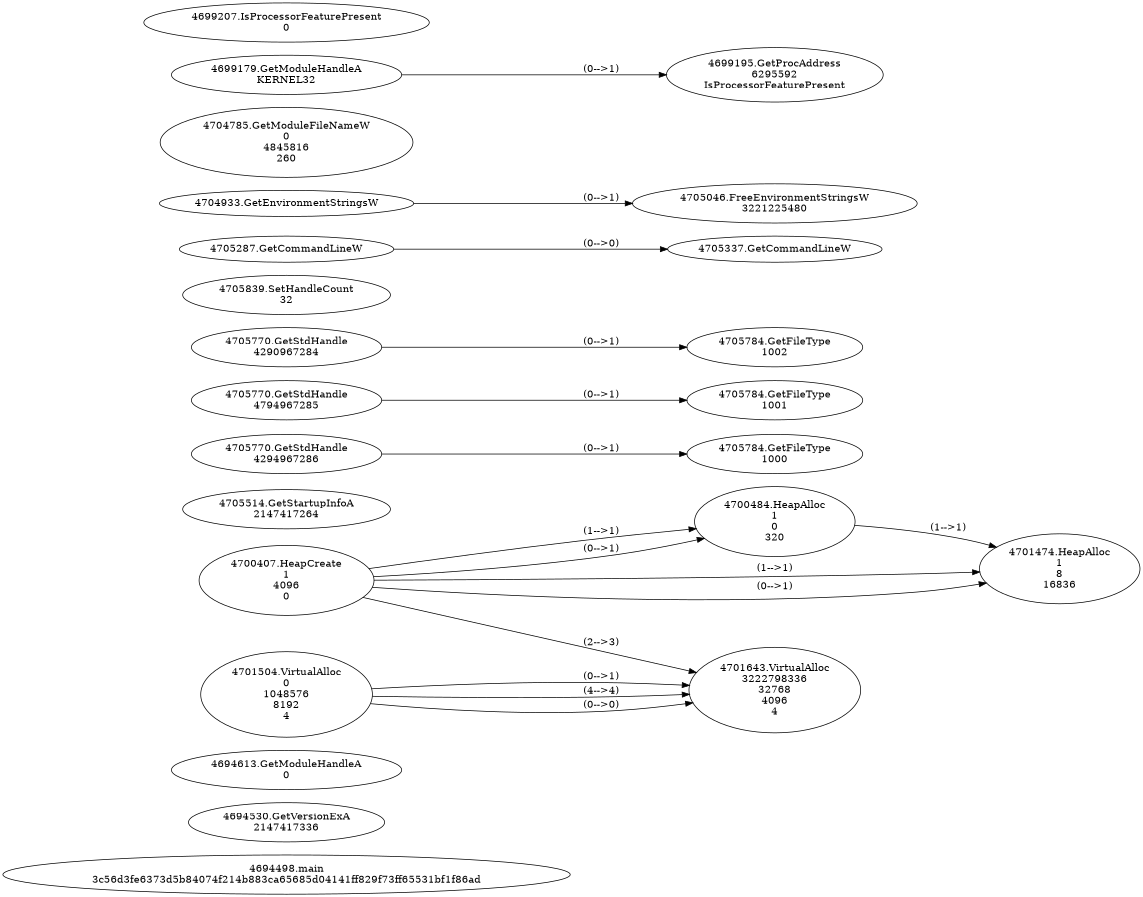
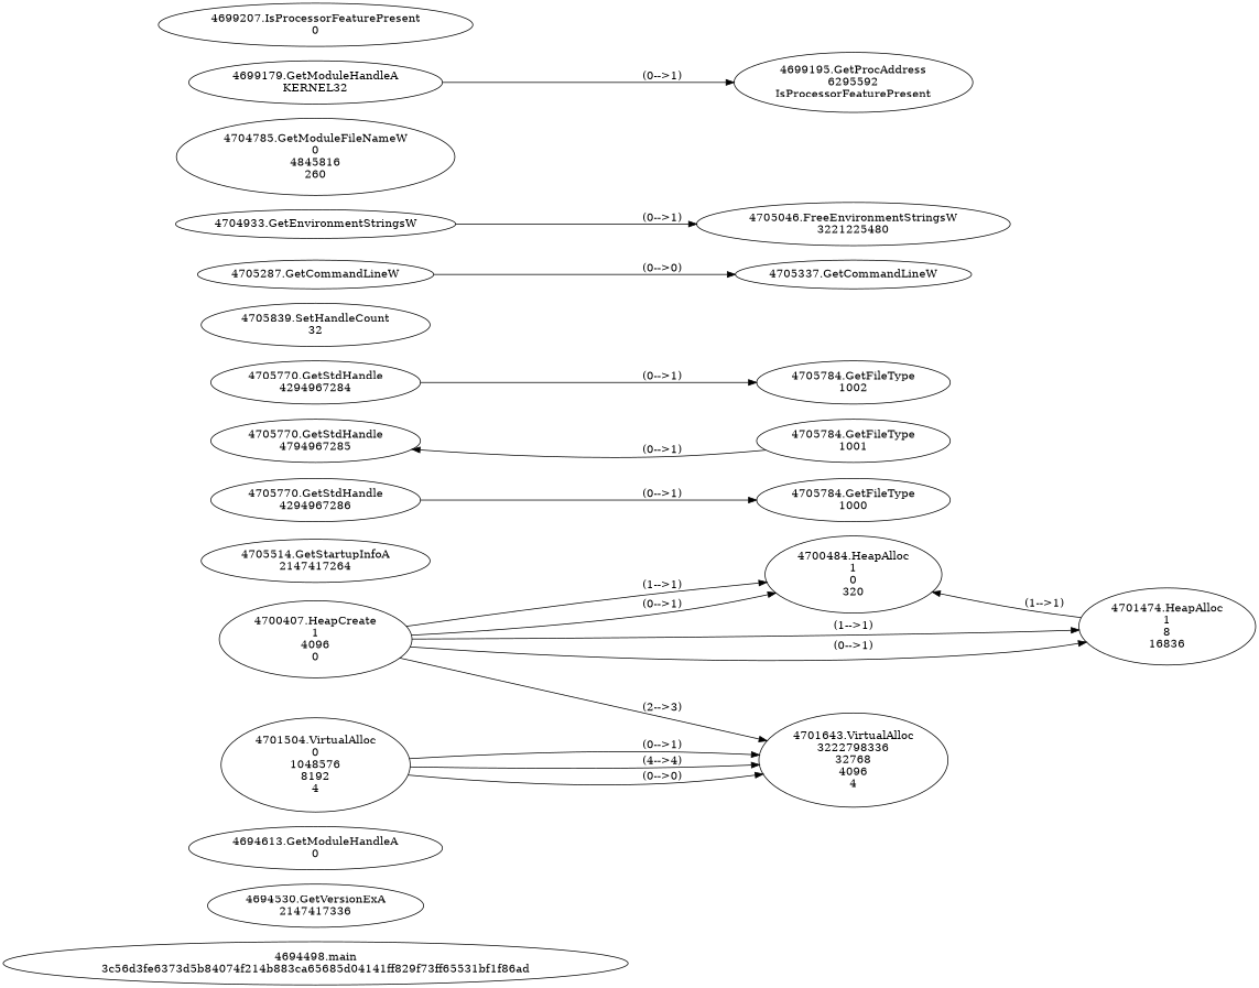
  digraph {
    rankdir=LR
    n1 [label="4694498.main\n3c56d3fe6373d5b84074f214b883ca65685d04141ff829f73ff65531bf1f86ad"]
    n2 [label="4694530.GetVersionExA\n2147417336"]
    n3 [label="4694613.GetModuleHandleA\n0"]
    n4 [label="4700407.HeapCreate\n1\n4096\n0"]
    n5 [label="4700484.HeapAlloc\n1\n0\n320"]
    n6 [label="4701474.HeapAlloc\n1\n8\n16836"]
    n7 [label="4701643.VirtualAlloc\n3222798336\n32768\n4096\n4"]
    n8 [label="4701504.VirtualAlloc\n0\n1048576\n8192\n4"]
    n9 [label="4705514.GetStartupInfoA\n2147417264"]
    n10 [label="4705770.GetStdHandle\n4294967286"]
    n11 [label="4705784.GetFileType\n1000"]
    n12 [label="4705770.GetStdHandle\n4794967285"]
    n13 [label="4705784.GetFileType\n1001"]
-   n14 [label="4705770.GetStdHandle\n4290967284"]
+   n14 [label="4705770.GetStdHandle\n4294967284"]
    n15 [label="4705784.GetFileType\n1002"]
    n16 [label="4705839.SetHandleCount\n32"]
    n17 [label="4705287.GetCommandLineW\n"]
    n18 [label="4705337.GetCommandLineW\n"]
    n19 [label="4704933.GetEnvironmentStringsW\n"]
    n20 [label="4705046.FreeEnvironmentStringsW\n3221225480"]
    n21 [label="4704785.GetModuleFileNameW\n0\n4845816\n260"]
    n22 [label="4699179.GetModuleHandleA\nKERNEL32"]
    n23 [label="4699195.GetProcAddress\n6295592\nIsProcessorFeaturePresent"]
    n24 [label="4699207.IsProcessorFeaturePresent\n0"]
    n4 -> n5 [label="(1-->1)"]
    n4 -> n5 [label="(0-->1)"]
    n4 -> n6 [label="(1-->1)"]
    n4 -> n6 [label="(0-->1)"]
    n4 -> n7 [label="(2-->3)"]
-   n5 -> n6 [label="(1-->1)"]
+   n6 -> n5 [label="(1-->1)"]
    n8 -> n7 [label="(0-->1)"]
    n8 -> n7 [label="(4-->4)"]
    n8 -> n7 [label="(0-->0)"]
    n10 -> n11 [label="(0-->1)"]
-   n12 -> n13 [label="(0-->1)"]
+   n13 -> n12 [label="(0-->1)"]
    n14 -> n15 [label="(0-->1)"]
    n17 -> n18 [label="(0-->0)"]
    n19 -> n20 [label="(0-->1)"]
    n22 -> n23 [label="(0-->1)"]
  }
